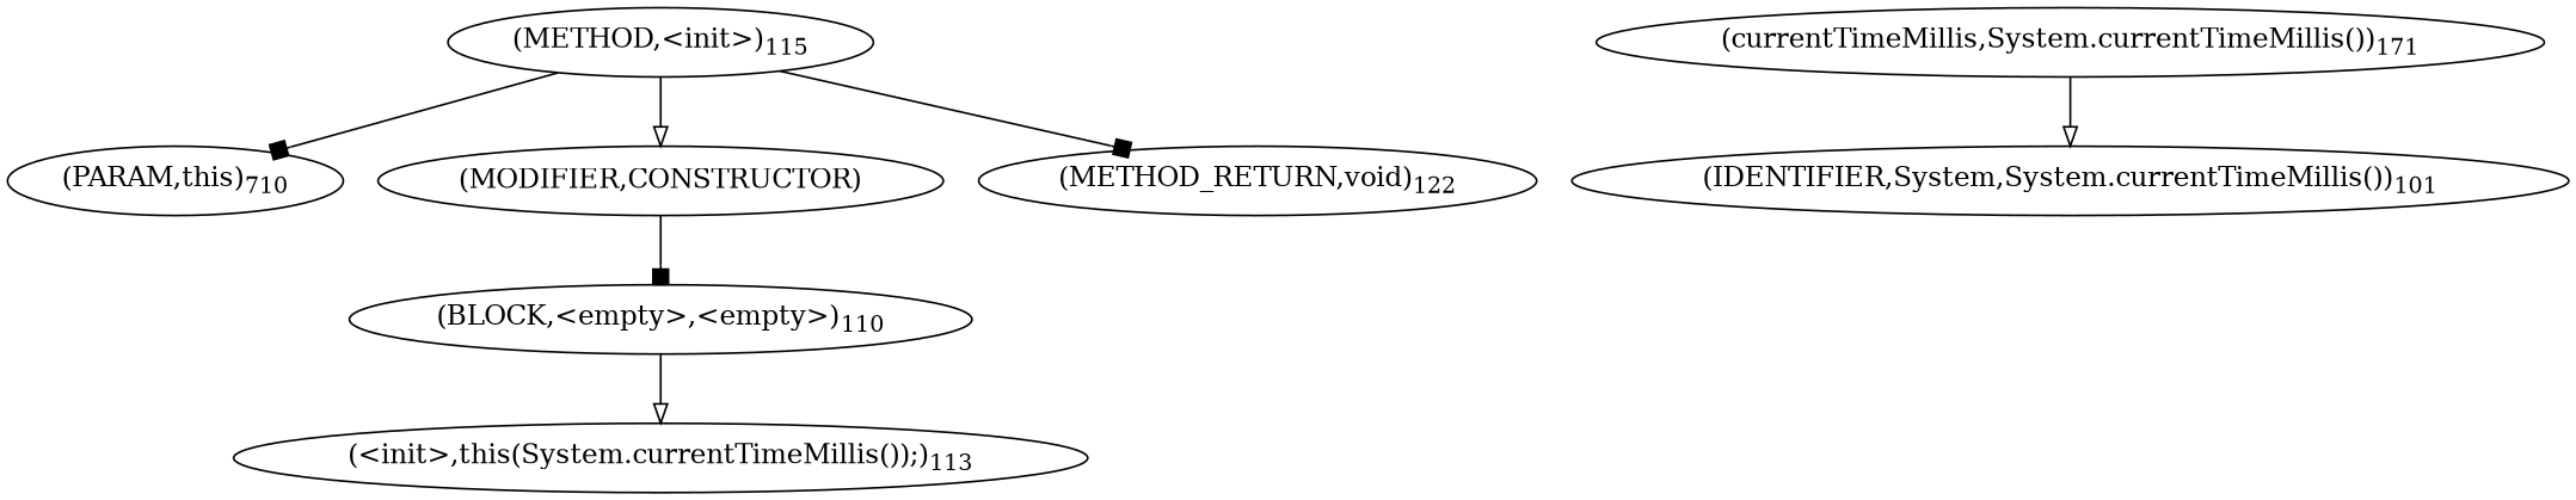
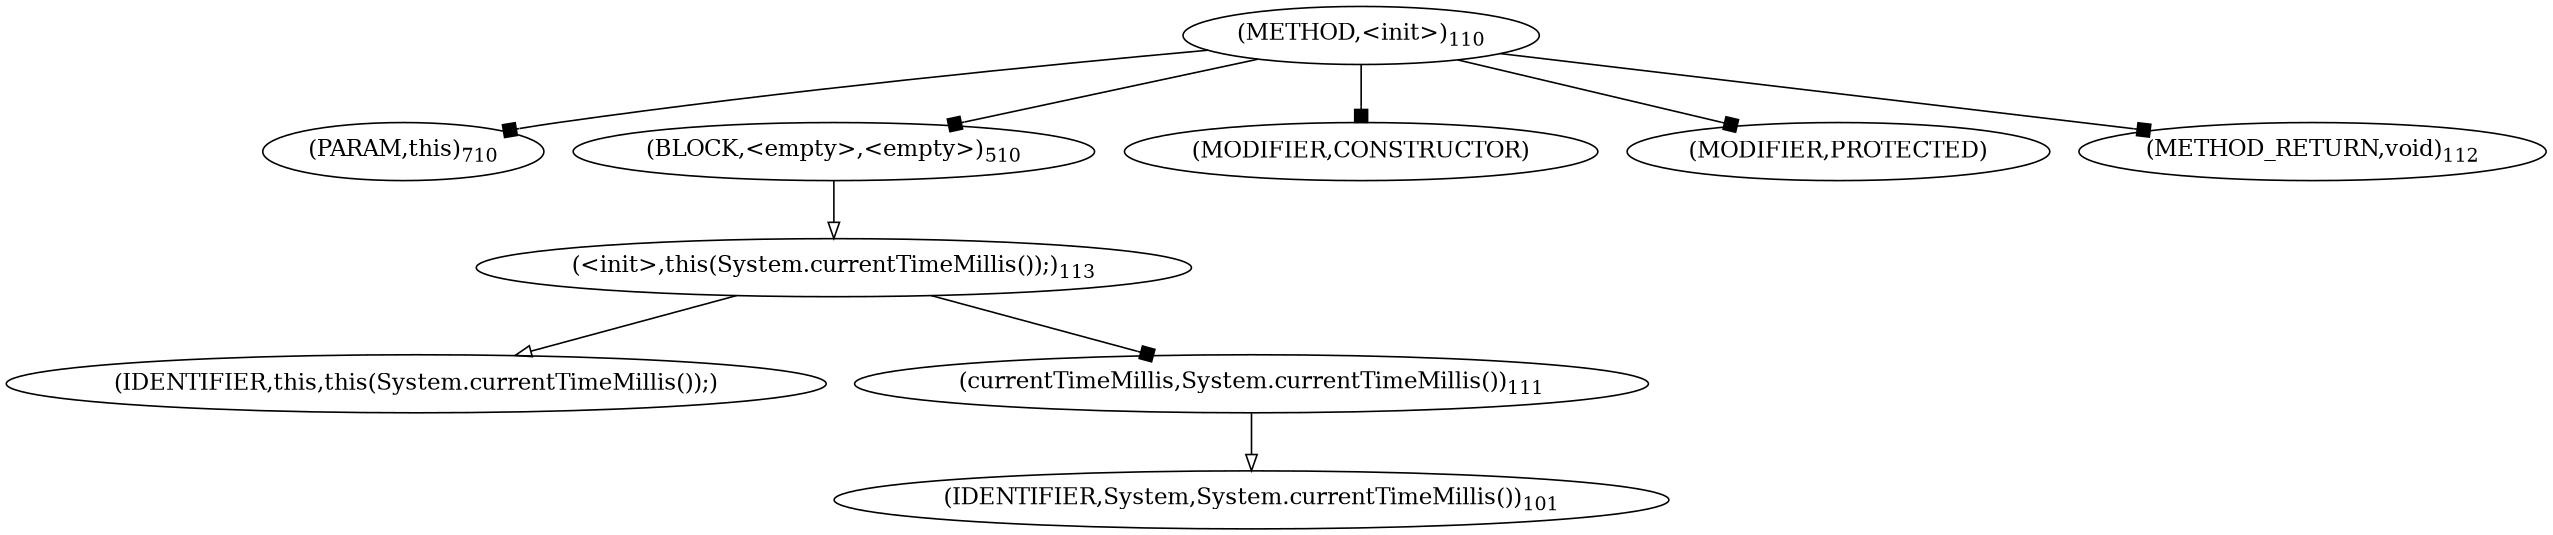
  digraph {
    edge [arrowhead=box]
-   n1 [label=<(METHOD,&lt;init&gt;)<SUB>115</SUB>>]
+   n1 [label=<(METHOD,&lt;init&gt;)<SUB>110</SUB>>]
    n2 [label=<(PARAM,this)<SUB>710</SUB>>]
-   n3 [label=<(BLOCK,&lt;empty&gt;,&lt;empty&gt;)<SUB>110</SUB>>]
+   n3 [label=<(BLOCK,&lt;empty&gt;,&lt;empty&gt;)<SUB>510</SUB>>]
    n4 [label=<(MODIFIER,CONSTRUCTOR)>]
-   n6 [label=<(METHOD_RETURN,void)<SUB>122</SUB>>]
+   n5 [label=<(MODIFIER,PROTECTED)>]
+   n6 [label=<(METHOD_RETURN,void)<SUB>112</SUB>>]
    n7 [label=<(&lt;init&gt;,this(System.currentTimeMillis());)<SUB>113</SUB>>]
-   n9 [label=<(currentTimeMillis,System.currentTimeMillis())<SUB>171</SUB>>]
+   n8 [label=<(IDENTIFIER,this,this(System.currentTimeMillis());)>]
+   n9 [label=<(currentTimeMillis,System.currentTimeMillis())<SUB>111</SUB>>]
    n10 [label=<(IDENTIFIER,System,System.currentTimeMillis())<SUB>101</SUB>>]
    n1 -> n2
-   n4 -> n3
-   n1 -> n4 [arrowhead=onormal]
+   n1 -> n3
+   n1 -> n4
+   n1 -> n5
    n1 -> n6
    n3 -> n7 [arrowhead=onormal]
+   n7 -> n8 [arrowhead=onormal]
+   n7 -> n9
    n9 -> n10 [arrowhead=onormal]
  }
